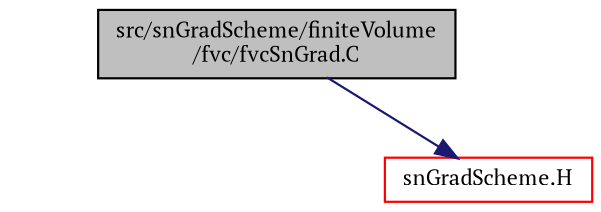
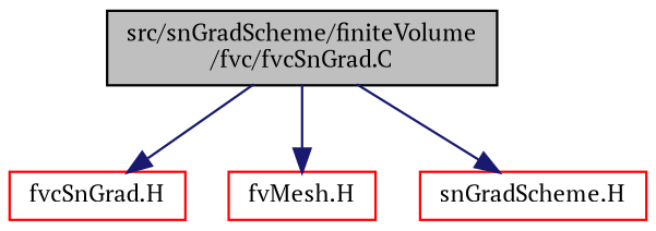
  digraph {
    fontname="PT Serif"
    node [color=red fontname="PT Serif" fontsize=10 shape=record]
    edge [color=midnightblue fontname="PT Serif" fontsize=10 labelfontname=FreeSans labelfontsize=10 style=solid]
    n1 [color=black fillcolor=grey75 fontcolor=black height=0.2 label="src/snGradScheme/finiteVolume\l/fvc/fvcSnGrad.C" style=filled width=0.4]
+   n2 [height=0.2 label="fvcSnGrad.H" width=0.4]
+   n3 [height=0.2 label="fvMesh.H" width=0.4]
    n4 [height=0.2 label="snGradScheme.H" width=0.4]
+   n1 -> n2
+   n1 -> n3
    n1 -> n4
  }
